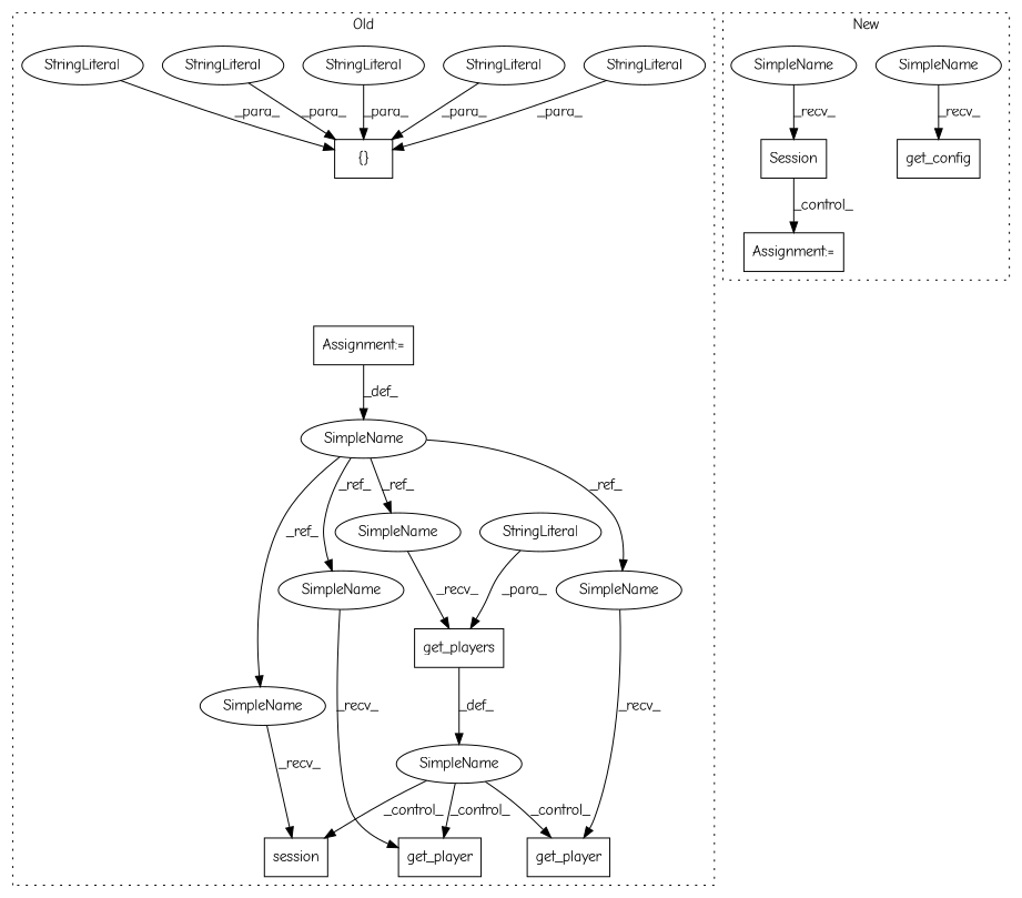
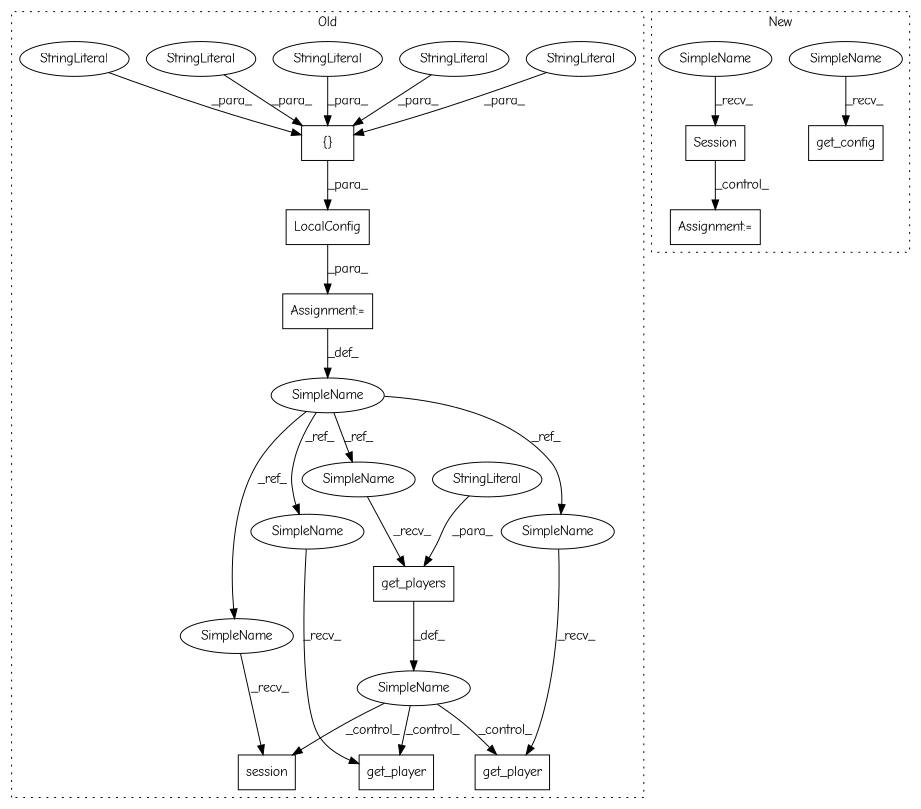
  digraph {
    fontname="Comic Neue"
    node [a=42 l=6 shape=ellipse fontname="Comic Neue"]
    edge [fontname="Comic Neue"]
    n1 [a=32 l="11,1" label=get_player s="25194,25223" shape=box]
    n2 [label=SimpleName l=""]
    n3 [a=32 l="11,1" label=get_player s="25059,25089" shape=box]
    n4 [a=4 l="1,1" label="{}" s="24294,24371" shape=box]
    n5 [a=32 l=9 label=session s=25305 shape=box]
+   n6 [a=32 l="12,1" label=LocalConfig s="24270,24372" shape=box]
    n7 [label=SimpleName s=24242]
    n8 [a=45 l=19 label=StringLiteral s=24333]
    n9 [a=45 l=18 label=StringLiteral s=24353]
    n10 [a=45 l=9 label=StringLiteral s=24295]
    n11 [a=32 l="12,1" label=get_players s="24431,24478" shape=box]
    n12 [a=45 l=9 label=StringLiteral s=24305]
    n13 [a=7 l=1 label="Assignment:=" s=24248 shape=box]
    n14 [a=45 l=35 label=StringLiteral s=24443]
    n15 [a=45 l=17 label=StringLiteral s=24315]
    n16 [label=SimpleName s=25298]
    n17 [label=SimpleName s=24424]
    n18 [label=SimpleName s=25052]
    n19 [label=SimpleName s=25187]
    n20 [a=32 l=12 label=get_config s=21598 shape=box]
    n21 [a=32 l=9 label=Session s=21727 shape=box]
    n22 [a=7 l=4 label="Assignment:=" s=21752 shape=box]
    n23 [l=20 label=SimpleName s=21577]
    n24 [l=20 label=SimpleName s=21706]
    subgraph cluster_1 {
      label=Old
      style=dotted
      n1
      n2
      n3
      n4
      n5
+     n6
      n7
      n8
      n9
      n10
      n11
      n12
      n13
      n14
      n15
      n16
      n17
      n18
      n19
    }
    subgraph cluster_2 {
      label=New
      style=dotted
      n20
      n21
      n22
      n23
      n24
    }
    n2 -> n1 [label=_control_]
    n2 -> n3 [label=_control_]
    n2 -> n5 [label=_control_]
+   n4 -> n6 [label=_para_]
+   n6 -> n13 [label=_para_]
    n7 -> n16 [label=_ref_]
    n7 -> n17 [label=_ref_]
    n7 -> n18 [label=_ref_]
    n7 -> n19 [label=_ref_]
    n8 -> n4 [label=_para_]
    n9 -> n4 [label=_para_]
    n10 -> n4 [label=_para_]
    n11 -> n2 [label=_def_]
    n12 -> n4 [label=_para_]
    n13 -> n7 [label=_def_]
    n14 -> n11 [label=_para_]
    n15 -> n4 [label=_para_]
    n16 -> n5 [label=_recv_]
    n17 -> n11 [label=_recv_]
    n18 -> n3 [label=_recv_]
    n19 -> n1 [label=_recv_]
    n21 -> n22 [label=_control_]
    n23 -> n20 [label=_recv_]
    n24 -> n21 [label=_recv_]
  }
